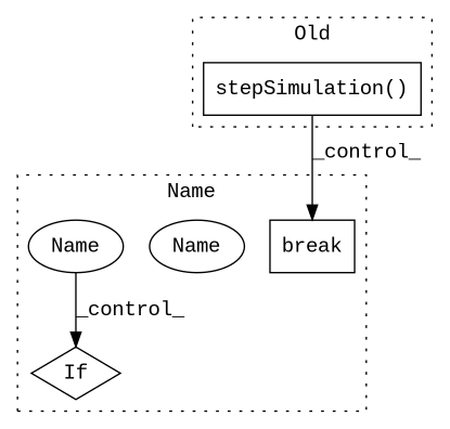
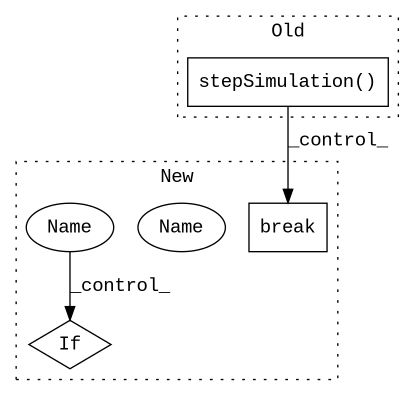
  digraph {
    fontname="Liberation Mono"
    node [a=87 fontname="Liberation Mono" l=4 s=9636 shape=box]
    edge [fontname="Liberation Mono"]
    n1 [a=96 l=3 label=If s=10337 shape=diamond]
    n2 [a=94 l=5 label=break s=10385]
    n3 [label=Name shape=ellipse]
    n4 [label=Name shape=ellipse]
    n5 [a=75 l=35 label="stepSimulation()" s=10045]
    subgraph cluster_1 {
-     label=Name
+     label=New
      style=dotted
      n1
      n2
      n3
      n4
    }
    subgraph cluster_2 {
      label=Old
      style=dotted
      n5
    }
    n4 -> n1 [label=_control_]
    n5 -> n2 [label=_control_]
  }
